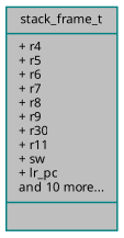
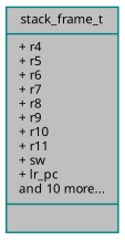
  digraph {
-   n1 [color=teal fillcolor=grey75 fontcolor=black fontname=Sans fontsize=8 height=0.2 label="{stack_frame_t\n|+ r4\l+ r5\l+ r6\l+ r7\l+ r8\l+ r9\l+ r30\l+ r11\l+ sw\l+ lr_pc\land 10 more...\l|}" shape=record style=filled width=0.4]
+   n1 [color=teal fillcolor=grey75 fontcolor=black fontname=Sans fontsize=8 height=0.2 label="{stack_frame_t\n|+ r4\l+ r5\l+ r6\l+ r7\l+ r8\l+ r9\l+ r10\l+ r11\l+ sw\l+ lr_pc\land 10 more...\l|}" shape=record style=filled width=0.4]
  }
